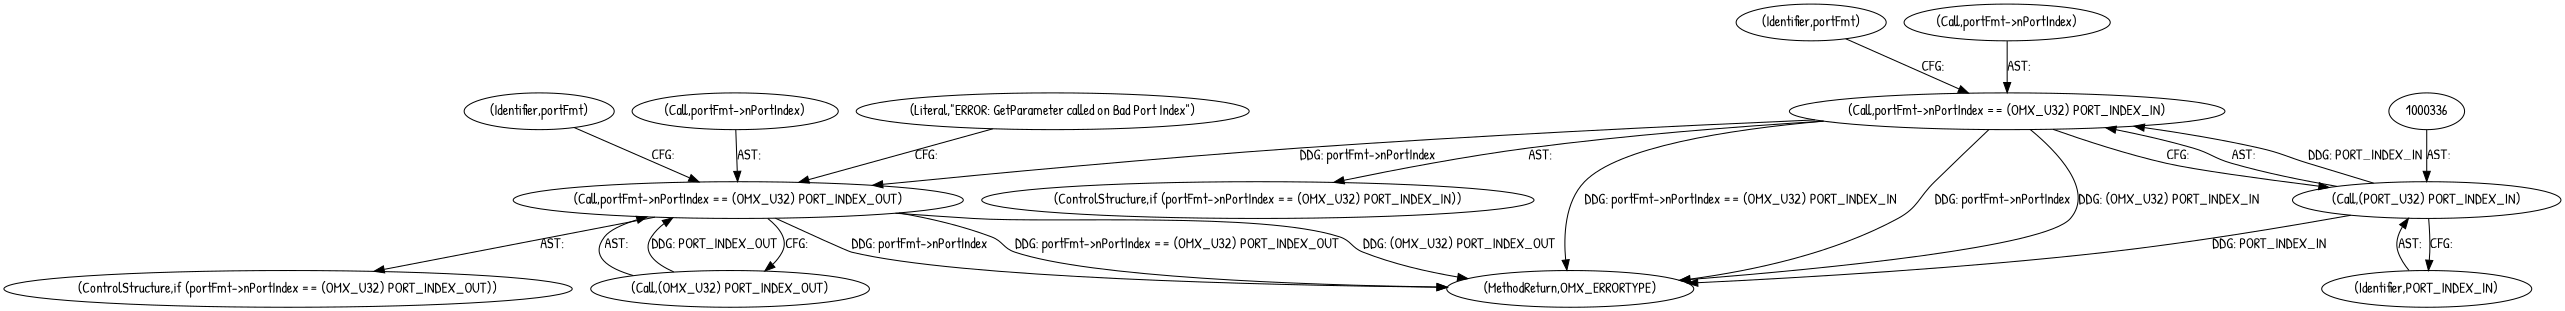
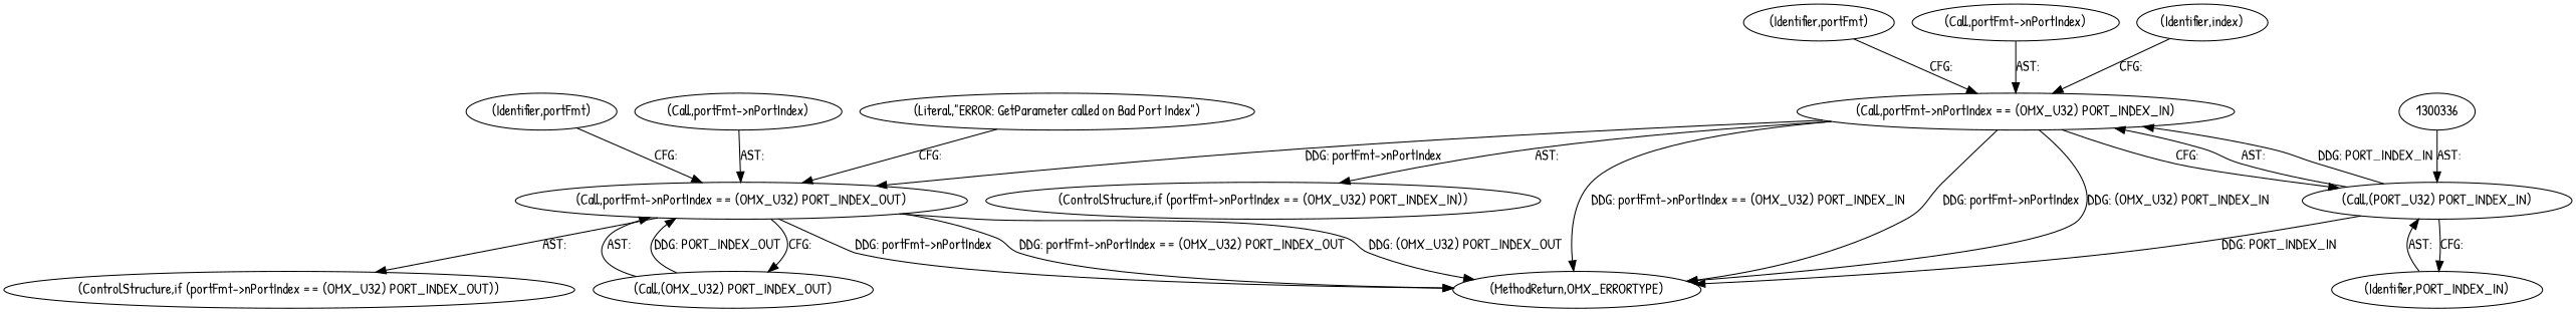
  digraph {
    fontname="Patrick Hand"
    node [fontname="Patrick Hand"]
    edge [fontname="Patrick Hand"]
    n1 [label="(Call,portFmt->nPortIndex == (OMX_U32) PORT_INDEX_IN)"]
    n2 [label="(Call,(PORT_U32) PORT_INDEX_IN)"]
    n3 [label="(Call,portFmt->nPortIndex == (OMX_U32) PORT_INDEX_OUT)"]
    n4 [label="(ControlStructure,if (portFmt->nPortIndex == (OMX_U32) PORT_INDEX_IN))"]
    n5 [label="(MethodReturn,OMX_ERRORTYPE)"]
    n6 [label="(Identifier,PORT_INDEX_IN)"]
    n7 [label="(ControlStructure,if (portFmt->nPortIndex == (OMX_U32) PORT_INDEX_OUT))"]
    n8 [label="(Call,(OMX_U32) PORT_INDEX_OUT)"]
    n9 [label="(Literal,\"ERROR: GetParameter called on Bad Port Index\")"]
    n10 [label="(Identifier,portFmt)"]
    n11 [label="(Identifier,portFmt)"]
    n12 [label="(Call,portFmt->nPortIndex)"]
    n13 [label="(Call,portFmt->nPortIndex)"]
-   1000336
+   n14 [label="(Identifier,index)"]
+   1000336 [label=1300336]
    n1 -> n2 [label="CFG: "]
    n1 -> n3 [label="DDG: portFmt->nPortIndex"]
    n1 -> n4 [label="AST: "]
    n1 -> n5 [label="DDG: portFmt->nPortIndex == (OMX_U32) PORT_INDEX_IN"]
    n1 -> n5 [label="DDG: portFmt->nPortIndex"]
    n1 -> n5 [label="DDG: (OMX_U32) PORT_INDEX_IN"]
    n2 -> n1 [label="AST: "]
    n2 -> n1 [label="DDG: PORT_INDEX_IN"]
    n2 -> n5 [label="DDG: PORT_INDEX_IN"]
    n2 -> n6 [label="CFG: "]
    n3 -> n5 [label="DDG: portFmt->nPortIndex == (OMX_U32) PORT_INDEX_OUT"]
    n3 -> n5 [label="DDG: (OMX_U32) PORT_INDEX_OUT"]
    n3 -> n5 [label="DDG: portFmt->nPortIndex"]
    n3 -> n7 [label="AST: "]
    n3 -> n8 [label="CFG: "]
    n6 -> n2 [label="AST: "]
    n8 -> n3 [label="AST: "]
    n8 -> n3 [label="DDG: PORT_INDEX_OUT"]
    n9 -> n3 [label="CFG: "]
    n10 -> n1 [label="CFG: "]
    n11 -> n3 [label="CFG: "]
    n12 -> n1 [label="AST: "]
    n13 -> n3 [label="AST: "]
+   n14 -> n1 [label="CFG: "]
    1000336 -> n2 [label="AST: "]
  }
